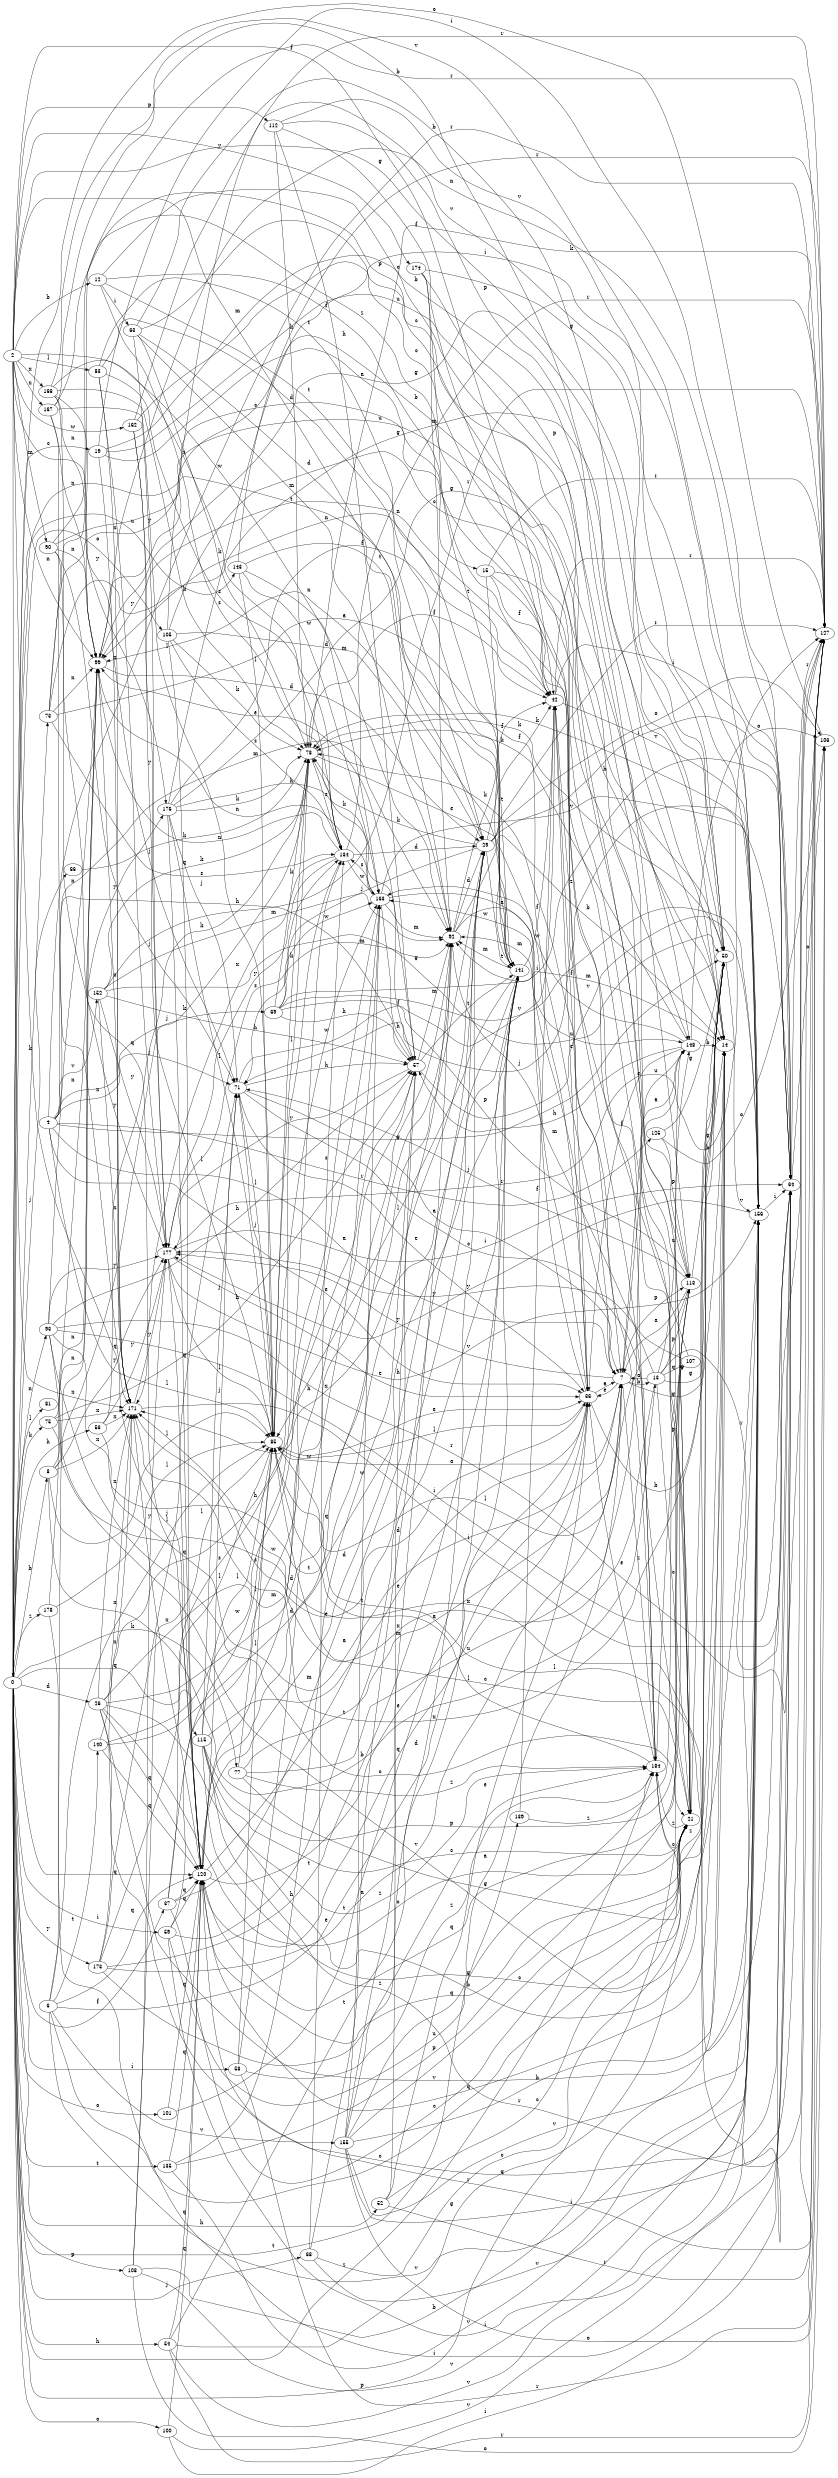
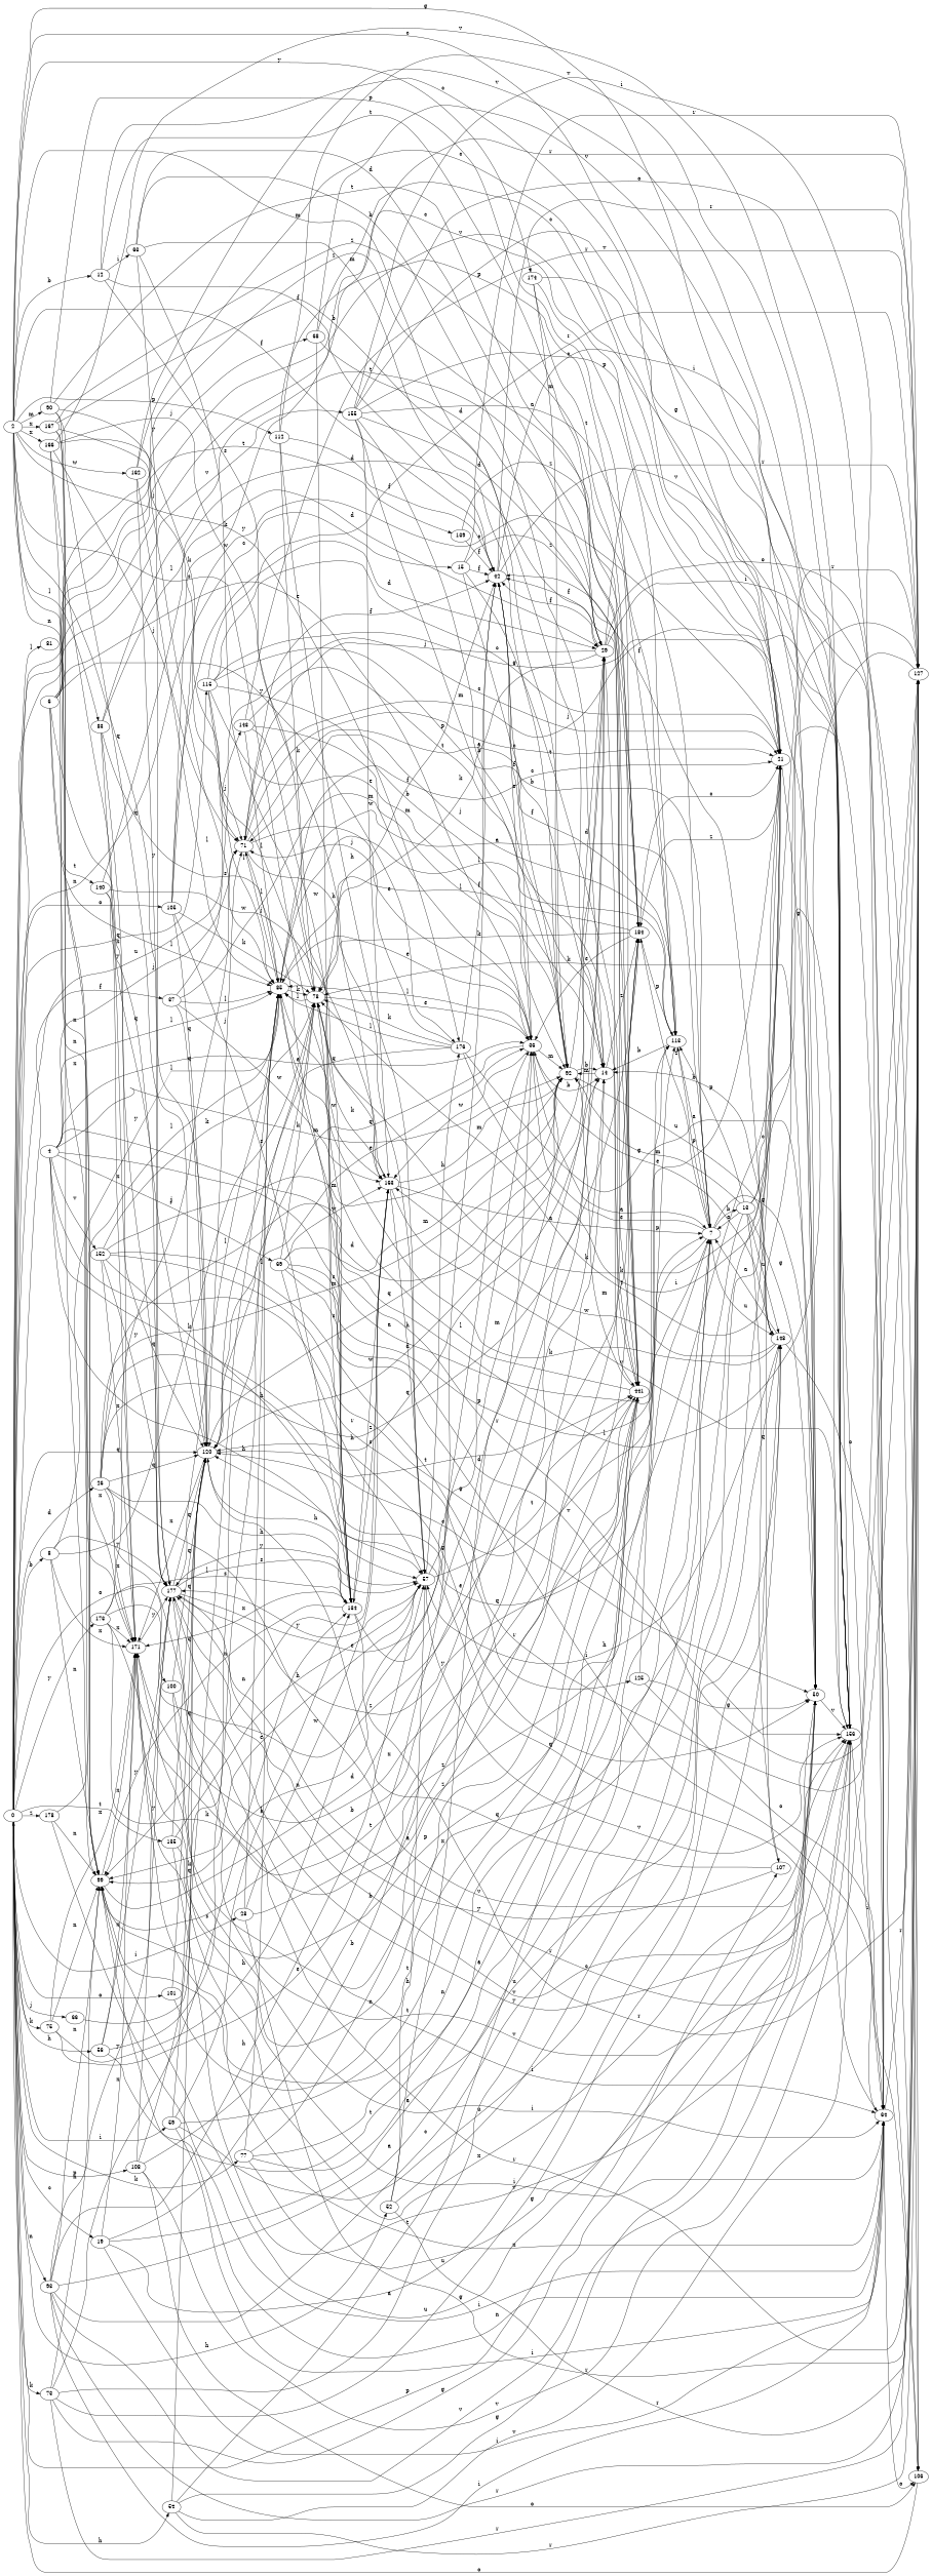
  strict digraph {
    rankdir=LR
    0
    8
    15
    19
    26
    37
    52
    54
    56
-   58
+   58 [label=28]
    59
    66
    68
    73
    75
    77
    81
    93
    100
    101
    105
    107
    108
    115
    120
    135
    139
    143
    173
    178
    184
    99
    171
    85
    13
    177
    78
    42
    127
-   141
+   141 [label=441]
    14
    7
    148
    64
    21
    92
    57
    156
    29
    n50 [label=163]
    36
    50
    134
    106
    71
    113
    2
    12
    83
    90
    112
    162
    166
    167
    174
    176
    63
    4
    69
    125
    152
    6
    140
    155
    0 -> 8 [label=b]
    0 -> 15 [label=c]
    0 -> 19 [label=c]
    0 -> 26 [label=d]
    0 -> 37 [label=f]
    0 -> 52 [label=h]
    0 -> 54 [label=h]
    0 -> 56 [label=h]
    0 -> 58 [label=i]
    0 -> 59 [label=i]
    0 -> 66 [label=j]
    0 -> 68 [label=j]
    0 -> 73 [label=k]
    0 -> 75 [label=k]
    0 -> 77 [label=k]
    0 -> 81 [label=l]
    0 -> 93 [label=n]
    0 -> 100 [label=o]
    0 -> 101 [label=o]
    0 -> 105 [label=o]
    0 -> 107 [label=p]
    0 -> 108 [label=p]
    0 -> 115 [label=q]
    0 -> 120 [label=q]
    0 -> 135 [label=t]
    0 -> 139 [label=t]
    0 -> 143 [label=u]
    0 -> 173 [label=y]
    0 -> 178 [label=z]
    0 -> 184 [label=z]
    8 -> 99 [label=n]
    8 -> 171 [label=x]
    8 -> 85 [label=l]
-   8 -> 13 [label=b]
    8 -> 177 [label=y]
    8 -> 78 [label=k]
    15 -> 184 [label=z]
    15 -> 42 [label=f]
    15 -> 127 [label=r]
    15 -> 141 [label=t]
    15 -> 14 [label=b]
    19 -> 171 [label=x]
    19 -> 14 [label=b]
    19 -> 7 [label=a]
    19 -> 148 [label=u]
    19 -> 64 [label=i]
    26 -> 120 [label=q]
    26 -> 184 [label=z]
    26 -> 171 [label=x]
    26 -> 127 [label=r]
    26 -> 21 [label=c]
    26 -> 92 [label=m]
    26 -> 57 [label=h]
    26 -> 156 [label=v]
    26 -> 29 [label=d]
    37 -> 120 [label=q]
    37 -> 85 [label=l]
    37 -> 21 [label=c]
    37 -> 92 [label=m]
    37 -> n50 [label=w]
    52 -> 127 [label=r]
    52 -> 21 [label=c]
    52 -> 57 [label=h]
    52 -> 36 [label=e]
    54 -> 120 [label=q]
    54 -> 127 [label=r]
    54 -> 141 [label=t]
    54 -> 156 [label=v]
    54 -> 50 [label=g]
    56 -> 171 [label=x]
    56 -> 177 [label=y]
    56 -> 78 [label=k]
    56 -> 141 [label=t]
    58 -> 184 [label=z]
    58 -> 85 [label=l]
    58 -> 127 [label=r]
    58 -> n50 [label=w]
    59 -> 120 [label=q]
    59 -> 141 [label=t]
    59 -> 148 [label=u]
    59 -> 64 [label=i]
    59 -> 134 [label=s]
    66 -> 78 [label=k]
    68 -> 21 [label=c]
    68 -> 156 [label=v]
    68 -> 29 [label=d]
    68 -> 134 [label=s]
    73 -> 99 [label=n]
    73 -> 127 [label=r]
    73 -> 7 [label=a]
    73 -> 148 [label=u]
    73 -> 50 [label=g]
    73 -> 134 [label=s]
    75 -> 99 [label=n]
    75 -> 171 [label=x]
    75 -> 57 [label=h]
    75 -> 36 [label=e]
    77 -> 184 [label=z]
    77 -> 85 [label=l]
    77 -> 7 [label=a]
    77 -> 148 [label=u]
    77 -> 50 [label=g]
    93 -> 99 [label=n]
    93 -> 177 [label=y]
    93 -> 127 [label=r]
    93 -> 7 [label=a]
    93 -> 64 [label=i]
    93 -> 21 [label=c]
    93 -> 57 [label=h]
    93 -> 156 [label=v]
    100 -> 120 [label=q]
    100 -> 64 [label=i]
    100 -> 156 [label=v]
    101 -> 120 [label=q]
    101 -> 141 [label=t]
    105 -> 120 [label=q]
    105 -> 78 [label=k]
    105 -> 127 [label=r]
    105 -> 21 [label=c]
    105 -> 29 [label=d]
    105 -> 134 [label=s]
    107 -> 120 [label=q]
    107 -> 177 [label=y]
    107 -> 42 [label=f]
    108 -> 85 [label=l]
    108 -> 177 [label=y]
    108 -> 14 [label=b]
    108 -> 156 [label=v]
    108 -> 106 [label=o]
    115 -> 85 [label=l]
    115 -> 127 [label=r]
    115 -> 14 [label=b]
    115 -> 21 [label=c]
    115 -> 36 [label=e]
    115 -> 50 [label=g]
    115 -> 71 [label=j]
    115 -> 113 [label=p]
    120 -> 171 [label=x]
    120 -> 141 [label=t]
    120 -> 57 [label=h]
    120 -> 29 [label=d]
    120 -> 36 [label=e]
    120 -> 71 [label=j]
    135 -> 120 [label=q]
    135 -> 57 [label=h]
    135 -> 156 [label=v]
    135 -> 113 [label=p]
    139 -> 184 [label=z]
    139 -> 42 [label=f]
    143 -> 85 [label=l]
    143 -> 127 [label=r]
    143 -> 141 [label=t]
    143 -> 92 [label=m]
    143 -> n50 [label=w]
    173 -> 184 [label=z]
    173 -> 171 [label=x]
    173 -> 141 [label=t]
    173 -> 7 [label=a]
    173 -> 134 [label=s]
    173 -> 71 [label=j]
    178 -> 99 [label=n]
    178 -> 85 [label=l]
    178 -> 64 [label=i]
    184 -> 85 [label=l]
    184 -> 78 [label=k]
    184 -> 21 [label=c]
    184 -> 36 [label=e]
    184 -> 113 [label=p]
    99 -> 171 [label=x]
    99 -> 14 [label=b]
    99 -> 29 [label=d]
    99 -> 50 [label=g]
    171 -> 177 [label=y]
    171 -> 64 [label=i]
    85 -> 78 [label=k]
    85 -> 7 [label=a]
    85 -> 21 [label=c]
    85 -> n50 [label=w]
    85 -> 36 [label=e]
    85 -> 71 [label=j]
    13 -> 107 [label=q]
    13 -> 171 [label=x]
    13 -> 127 [label=r]
    13 -> 7 [label=a]
    13 -> 148 [label=u]
    13 -> 21 [label=c]
    13 -> 92 [label=m]
    13 -> 50 [label=g]
    13 -> 113 [label=p]
    177 -> 120 [label=q]
    177 -> 85 [label=l]
    177 -> 127 [label=r]
    177 -> 64 [label=i]
    177 -> 156 [label=v]
    177 -> 36 [label=e]
    177 -> 134 [label=s]
    78 -> 85 [label=l]
    78 -> 42 [label=f]
    78 -> 36 [label=e]
    78 -> 134 [label=s]
    42 -> 99 [label=n]
    42 -> 127 [label=r]
    42 -> 64 [label=i]
    42 -> 156 [label=v]
    42 -> 36 [label=e]
    127 -> 85 [label=l]
    127 -> 78 [label=k]
    141 -> 99 [label=n]
    141 -> 171 [label=x]
    141 -> 85 [label=l]
    141 -> 42 [label=f]
    141 -> 92 [label=m]
    14 -> 120 [label=q]
    14 -> 184 [label=z]
    14 -> 92 [label=m]
    7 -> 184 [label=z]
    7 -> 13 [label=b]
    7 -> 177 [label=y]
    7 -> 148 [label=u]
    7 -> 36 [label=e]
    7 -> 50 [label=g]
    7 -> 113 [label=p]
    148 -> 78 [label=k]
    148 -> 14 [label=b]
    148 -> 7 [label=a]
    148 -> 57 [label=h]
    148 -> n50 [label=w]
    148 -> 36 [label=e]
    148 -> 106 [label=o]
    64 -> 120 [label=q]
    64 -> 99 [label=n]
    64 -> 171 [label=x]
    64 -> 127 [label=r]
    64 -> 106 [label=o]
    64 -> 71 [label=j]
    21 -> 120 [label=q]
    21 -> 184 [label=z]
    21 -> 99 [label=n]
    21 -> 50 [label=g]
    92 -> 120 [label=q]
    92 -> 42 [label=f]
    92 -> 14 [label=b]
    92 -> 148 [label=u]
    92 -> 29 [label=d]
    57 -> 99 [label=e]
    57 -> 177 [label=y]
    57 -> 141 [label=t]
    57 -> 92 [label=m]
    57 -> 156 [label=v]
    156 -> 177 [label=y]
    156 -> 78 [label=k]
    156 -> 64 [label=i]
    29 -> 78 [label=k]
    29 -> 42 [label=f]
    29 -> 127 [label=r]
    29 -> 141 [label=t]
    29 -> 64 [label=i]
    29 -> 106 [label=o]
    29 -> 71 [label=j]
    n50 -> 99 [label=n]
    n50 -> 78 [label=k]
    n50 -> 7 [label=a]
    n50 -> 92 [label=m]
    n50 -> 57 [label=h]
    n50 -> 156 [label=v]
    n50 -> 134 [label=s]
    36 -> 120 [label=q]
    36 -> 85 [label=l]
    36 -> 42 [label=f]
    36 -> 14 [label=b]
    36 -> 7 [label=a]
    36 -> 92 [label=m]
    36 -> n50 [label=w]
    50 -> 171 [label=x]
    50 -> 78 [label=k]
    50 -> 156 [label=v]
    134 -> 99 [label=n]
    134 -> 171 [label=x]
    134 -> 177 [label=y]
    134 -> 127 [label=r]
    134 -> 29 [label=d]
    134 -> n50 [label=w]
    106 -> 0 [label=o]
    71 -> 85 [label=l]
    71 -> 42 [label=f]
    71 -> 7 [label=a]
    71 -> 21 [label=c]
    71 -> 57 [label=h]
    71 -> 36 [label=e]
    113 -> 85 [label=l]
    113 -> 14 [label=b]
    113 -> 7 [label=a]
    113 -> 71 [label=j]
    2 -> 120 [label=q]
    2 -> 99 [label=n]
    2 -> 171 [label=x]
    2 -> 42 [label=f]
-   63 -> 21 [label=c]
+   2 -> 21 [label=c]
    2 -> 92 [label=m]
    2 -> 50 [label=g]
    2 -> 134 [label=s]
    2 -> 12 [label=b]
    2 -> 83 [label=l]
    2 -> 90 [label=m]
    2 -> 112 [label=p]
    2 -> 162 [label=w]
    2 -> 166 [label=x]
    2 -> 167 [label=x]
    2 -> 174 [label=y]
    2 -> 176 [label=y]
    12 -> 42 [label=f]
    12 -> 141 [label=t]
    12 -> 21 [label=c]
    12 -> 134 [label=s]
    12 -> 63 [label=i]
    83 -> 171 [label=x]
    83 -> 177 [label=y]
    83 -> 141 [label=t]
    83 -> 29 [label=d]
    83 -> 134 [label=s]
    90 -> 120 [label=q]
    90 -> 99 [label=n]
    90 -> 141 [label=t]
    90 -> 71 [label=j]
    90 -> 113 [label=p]
    112 -> 78 [label=k]
    112 -> 42 [label=f]
    112 -> 57 [label=h]
    112 -> 156 [label=v]
    112 -> 113 [label=p]
    162 -> 85 [label=l]
    162 -> 177 [label=y]
    162 -> 21 [label=c]
    162 -> 156 [label=v]
    166 -> 99 [label=n]
    166 -> 177 [label=y]
    166 -> 78 [label=k]
    166 -> 156 [label=v]
    166 -> n50 [label=w]
    166 -> 71 [label=j]
    167 -> 184 [label=z]
    167 -> 99 [label=n]
    167 -> 171 [label=x]
    167 -> 85 [label=l]
    167 -> 14 [label=b]
    174 -> 141 [label=t]
    174 -> 92 [label=m]
    174 -> 50 [label=g]
    174 -> 113 [label=p]
    176 -> 120 [label=q]
    176 -> 85 [label=l]
    176 -> 78 [label=k]
    176 -> 42 [label=f]
    176 -> 64 [label=i]
-   176 -> 57 [label=h]
+   57 -> 176 [label=h]
    176 -> 50 [label=g]
    176 -> 71 [label=j]
    63 -> 177 [label=y]
    63 -> 78 [label=k]
    63 -> 14 [label=b]
    63 -> 92 [label=m]
    63 -> 29 [label=d]
    4 -> 85 [label=l]
    4 -> 127 [label=r]
    4 -> 7 [label=a]
    4 -> 92 [label=m]
    4 -> 57 [label=h]
    4 -> 36 [label=e]
    4 -> 50 [label=g]
    4 -> 71 [label=j]
    4 -> 69 [label=j]
    4 -> 125 [label=r]
    4 -> 152 [label=v]
    69 -> 78 [label=k]
    69 -> 64 [label=i]
    69 -> 92 [label=m]
    69 -> 57 [label=h]
    69 -> 156 [label=v]
    69 -> n50 [label=w]
    69 -> 113 [label=p]
    125 -> 50 [label=g]
    125 -> 106 [label=o]
    125 -> 113 [label=p]
    152 -> 171 [label=x]
    152 -> 177 [label=y]
    152 -> 78 [label=k]
    152 -> 127 [label=r]
    152 -> 92 [label=m]
    152 -> 57 [label=h]
    152 -> 50 [label=g]
    6 -> 120 [label=q]
    6 -> 85 [label=l]
    6 -> 21 [label=c]
    6 -> 156 [label=v]
    6 -> 36 [label=e]
    6 -> 176 [label=y]
    6 -> 140 [label=t]
    6 -> 155 [label=v]
    140 -> 120 [label=q]
    140 -> 171 [label=x]
    140 -> 29 [label=d]
    140 -> n50 [label=w]
    155 -> 14 [label=b]
    155 -> 7 [label=a]
    155 -> 64 [label=i]
    155 -> 21 [label=c]
    155 -> 92 [label=m]
    155 -> 156 [label=v]
    155 -> 29 [label=d]
    155 -> n50 [label=w]
    155 -> 106 [label=o]
  }
